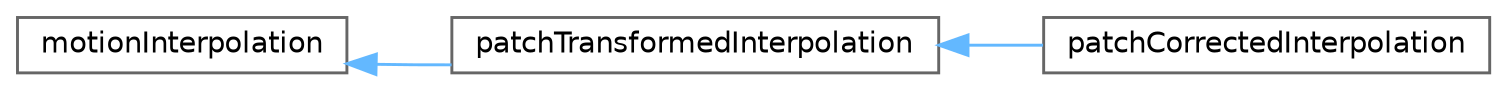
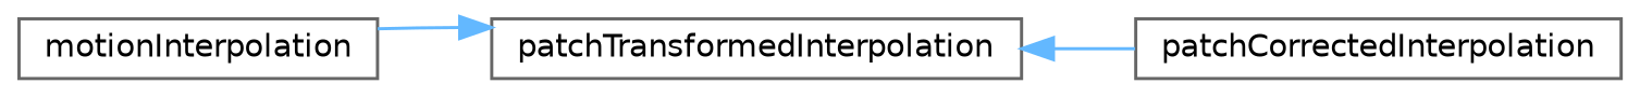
  digraph {
    rankdir=LR
    node [color=grey40 fillcolor=white fontname=Helvetica fontsize=10 shape=box style=filled]
    edge [color=steelblue1 dir=back fontname=Helvetica fontsize=10 labelfontname=Helvetica labelfontsize=10 style=solid]
    n1 [height=0.2 label=motionInterpolation width=0.4]
    n2 [height=0.2 label=patchTransformedInterpolation width=0.4]
    n3 [height=0.2 label=patchCorrectedInterpolation width=0.4]
-   n1 -> n2
+   n2 -> n1
    n2 -> n3
  }
